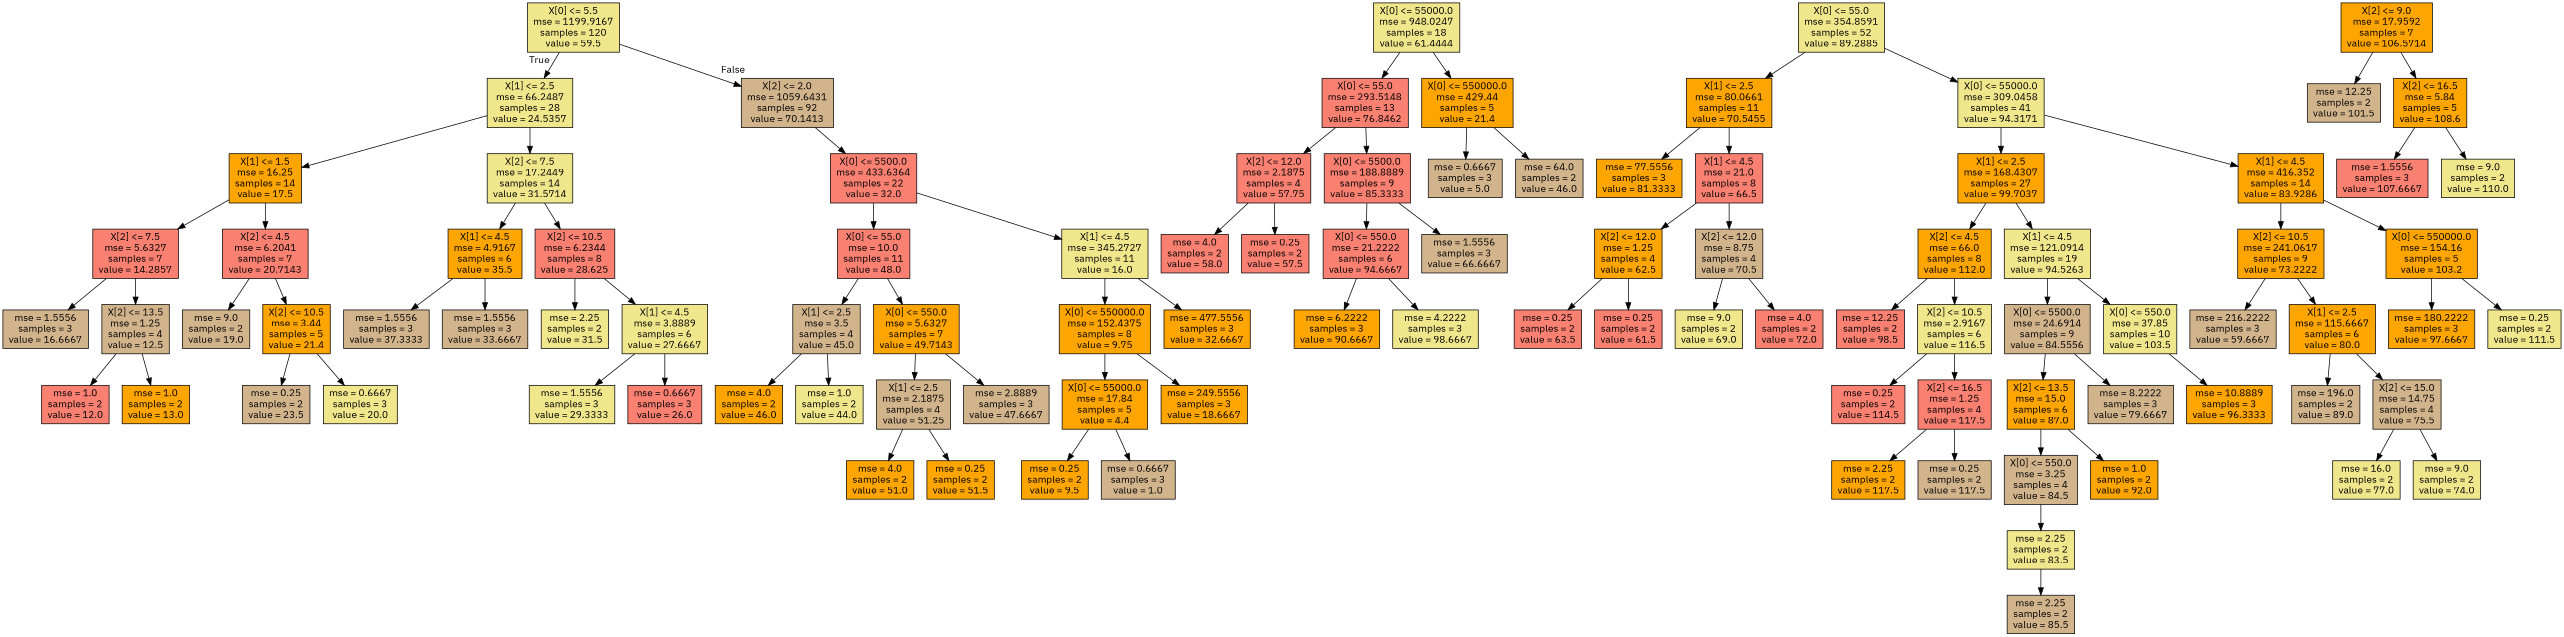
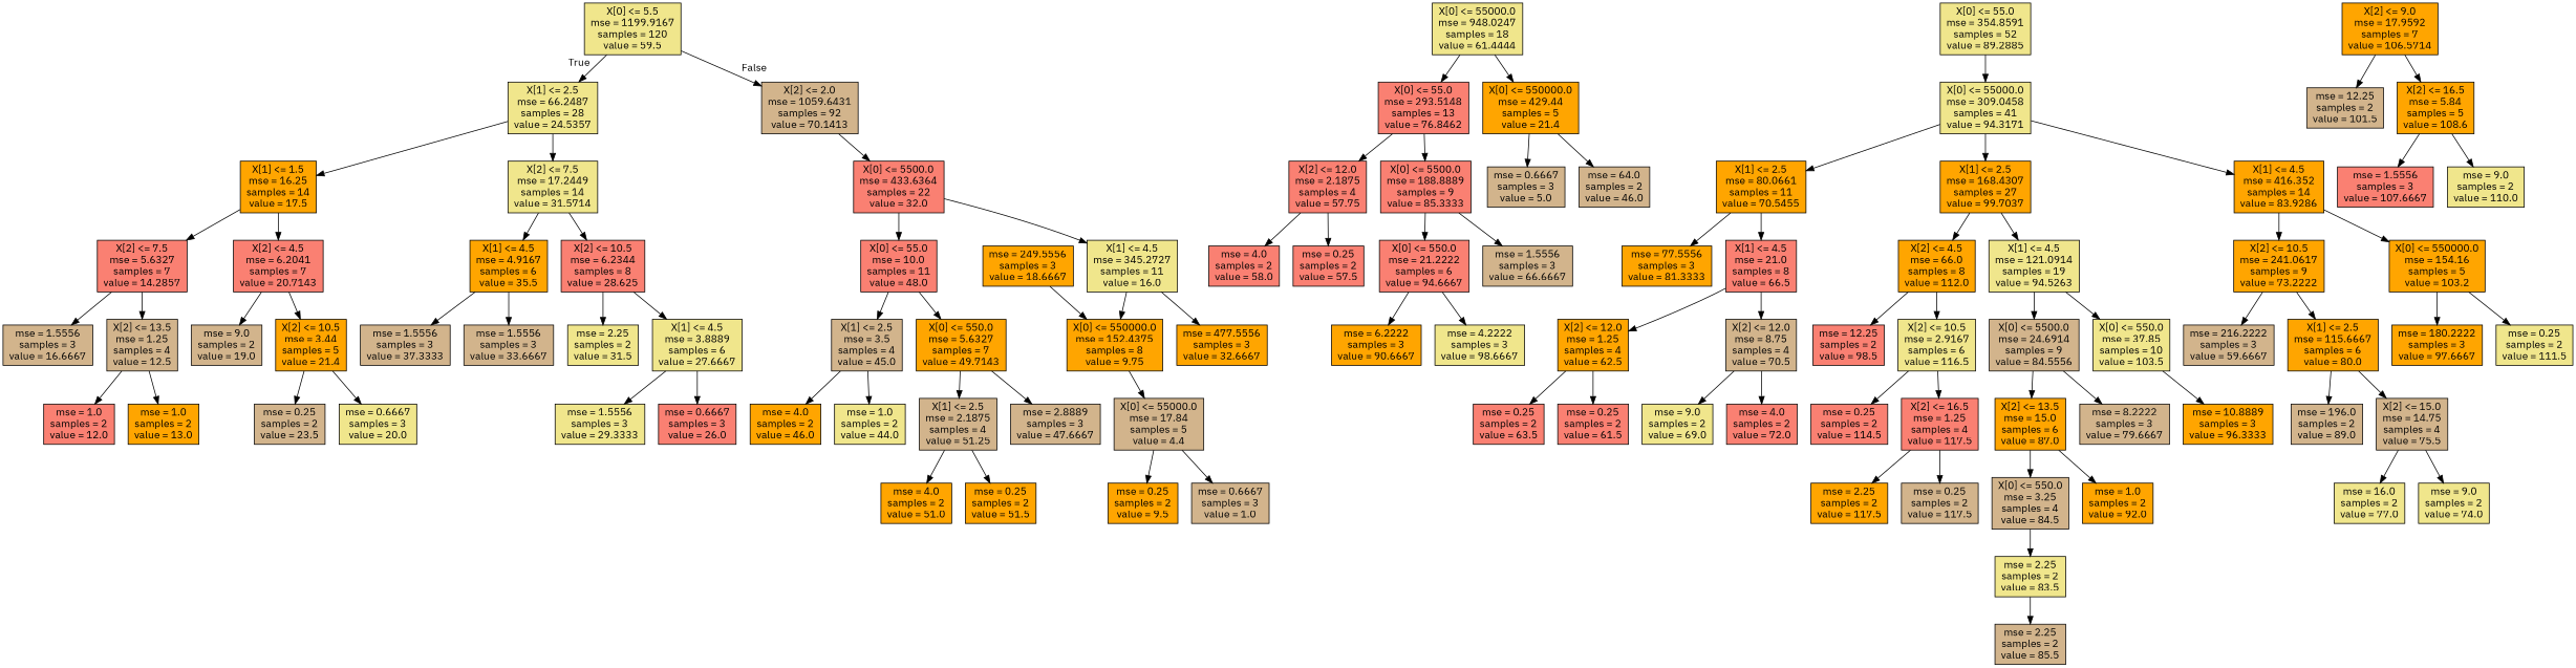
  digraph {
    fontname="IBM Plex Sans"
    node [fillcolor=orange fontname="IBM Plex Sans" shape=box style=filled]
    edge [fontname="IBM Plex Sans"]
    n1 [fillcolor=khaki label="X[0] <= 5.5\nmse = 1199.9167\nsamples = 120\nvalue = 59.5"]
    n2 [fillcolor=khaki label="X[1] <= 2.5\nmse = 66.2487\nsamples = 28\nvalue = 24.5357"]
    n3 [fillcolor=tan label="X[2] <= 2.0\nmse = 1059.6431\nsamples = 92\nvalue = 70.1413"]
    n4 [label="X[1] <= 1.5\nmse = 16.25\nsamples = 14\nvalue = 17.5"]
    n5 [fillcolor=khaki label="X[2] <= 7.5\nmse = 17.2449\nsamples = 14\nvalue = 31.5714"]
    n6 [fillcolor=salmon label="X[0] <= 5500.0\nmse = 433.6364\nsamples = 22\nvalue = 32.0"]
    n7 [fillcolor=salmon label="X[2] <= 7.5\nmse = 5.6327\nsamples = 7\nvalue = 14.2857"]
    n8 [fillcolor=salmon label="X[2] <= 4.5\nmse = 6.2041\nsamples = 7\nvalue = 20.7143"]
    n9 [label="X[1] <= 4.5\nmse = 4.9167\nsamples = 6\nvalue = 35.5"]
    n10 [fillcolor=salmon label="X[2] <= 10.5\nmse = 6.2344\nsamples = 8\nvalue = 28.625"]
    n11 [fillcolor=tan label="mse = 1.5556\nsamples = 3\nvalue = 16.6667"]
    n12 [fillcolor=tan label="X[2] <= 13.5\nmse = 1.25\nsamples = 4\nvalue = 12.5"]
    n13 [fillcolor=tan label="mse = 9.0\nsamples = 2\nvalue = 19.0"]
    n14 [label="X[2] <= 10.5\nmse = 3.44\nsamples = 5\nvalue = 21.4"]
    n15 [fillcolor=salmon label="mse = 1.0\nsamples = 2\nvalue = 12.0"]
    n16 [label="mse = 1.0\nsamples = 2\nvalue = 13.0"]
    n17 [fillcolor=tan label="mse = 0.25\nsamples = 2\nvalue = 23.5"]
    n18 [fillcolor=khaki label="mse = 0.6667\nsamples = 3\nvalue = 20.0"]
    n19 [fillcolor=tan label="mse = 1.5556\nsamples = 3\nvalue = 37.3333"]
    n20 [fillcolor=tan label="mse = 1.5556\nsamples = 3\nvalue = 33.6667"]
    n21 [fillcolor=khaki label="mse = 2.25\nsamples = 2\nvalue = 31.5"]
    n22 [fillcolor=khaki label="X[1] <= 4.5\nmse = 3.8889\nsamples = 6\nvalue = 27.6667"]
    n23 [fillcolor=khaki label="mse = 1.5556\nsamples = 3\nvalue = 29.3333"]
    n24 [fillcolor=salmon label="mse = 0.6667\nsamples = 3\nvalue = 26.0"]
    n25 [fillcolor=salmon label="X[0] <= 55.0\nmse = 10.0\nsamples = 11\nvalue = 48.0"]
    n26 [fillcolor=khaki label="X[1] <= 4.5\nmse = 345.2727\nsamples = 11\nvalue = 16.0"]
    n27 [fillcolor=tan label="X[1] <= 2.5\nmse = 3.5\nsamples = 4\nvalue = 45.0"]
    n28 [label="X[0] <= 550.0\nmse = 5.6327\nsamples = 7\nvalue = 49.7143"]
    n29 [label="X[0] <= 550000.0\nmse = 152.4375\nsamples = 8\nvalue = 9.75"]
    n30 [label="mse = 477.5556\nsamples = 3\nvalue = 32.6667"]
    n31 [label="mse = 4.0\nsamples = 2\nvalue = 46.0"]
    n32 [fillcolor=khaki label="mse = 1.0\nsamples = 2\nvalue = 44.0"]
    n33 [fillcolor=tan label="X[1] <= 2.5\nmse = 2.1875\nsamples = 4\nvalue = 51.25"]
    n34 [fillcolor=tan label="mse = 2.8889\nsamples = 3\nvalue = 47.6667"]
    n35 [label="mse = 4.0\nsamples = 2\nvalue = 51.0"]
    n36 [label="mse = 0.25\nsamples = 2\nvalue = 51.5"]
-   n37 [label="X[0] <= 55000.0\nmse = 17.84\nsamples = 5\nvalue = 4.4"]
+   n37 [fillcolor=tan label="X[0] <= 55000.0\nmse = 17.84\nsamples = 5\nvalue = 4.4"]
    n38 [label="mse = 249.5556\nsamples = 3\nvalue = 18.6667"]
    n39 [label="mse = 0.25\nsamples = 2\nvalue = 9.5"]
    n40 [fillcolor=tan label="mse = 0.6667\nsamples = 3\nvalue = 1.0"]
    n41 [fillcolor=khaki label="X[0] <= 55000.0\nmse = 948.0247\nsamples = 18\nvalue = 61.4444"]
    n42 [fillcolor=salmon label="X[0] <= 55.0\nmse = 293.5148\nsamples = 13\nvalue = 76.8462"]
    n43 [label="X[0] <= 550000.0\nmse = 429.44\nsamples = 5\nvalue = 21.4"]
    n44 [fillcolor=khaki label="X[0] <= 55.0\nmse = 354.8591\nsamples = 52\nvalue = 89.2885"]
    n45 [label="X[1] <= 2.5\nmse = 80.0661\nsamples = 11\nvalue = 70.5455"]
    n46 [fillcolor=khaki label="X[0] <= 55000.0\nmse = 309.0458\nsamples = 41\nvalue = 94.3171"]
    n47 [fillcolor=salmon label="X[2] <= 12.0\nmse = 2.1875\nsamples = 4\nvalue = 57.75"]
    n48 [fillcolor=salmon label="X[0] <= 5500.0\nmse = 188.8889\nsamples = 9\nvalue = 85.3333"]
    n49 [fillcolor=tan label="mse = 0.6667\nsamples = 3\nvalue = 5.0"]
    n50 [fillcolor=tan label="mse = 64.0\nsamples = 2\nvalue = 46.0"]
    n51 [fillcolor=salmon label="mse = 4.0\nsamples = 2\nvalue = 58.0"]
    n52 [fillcolor=salmon label="mse = 0.25\nsamples = 2\nvalue = 57.5"]
    n53 [fillcolor=salmon label="X[0] <= 550.0\nmse = 21.2222\nsamples = 6\nvalue = 94.6667"]
    n54 [fillcolor=tan label="mse = 1.5556\nsamples = 3\nvalue = 66.6667"]
    n55 [label="mse = 6.2222\nsamples = 3\nvalue = 90.6667"]
    n56 [fillcolor=khaki label="mse = 4.2222\nsamples = 3\nvalue = 98.6667"]
    n57 [label="mse = 77.5556\nsamples = 3\nvalue = 81.3333"]
    n58 [fillcolor=salmon label="X[1] <= 4.5\nmse = 21.0\nsamples = 8\nvalue = 66.5"]
    n59 [label="X[1] <= 2.5\nmse = 168.4307\nsamples = 27\nvalue = 99.7037"]
    n60 [label="X[1] <= 4.5\nmse = 416.352\nsamples = 14\nvalue = 83.9286"]
    n61 [label="X[2] <= 12.0\nmse = 1.25\nsamples = 4\nvalue = 62.5"]
    n62 [fillcolor=tan label="X[2] <= 12.0\nmse = 8.75\nsamples = 4\nvalue = 70.5"]
    n63 [fillcolor=salmon label="mse = 0.25\nsamples = 2\nvalue = 63.5"]
    n64 [fillcolor=salmon label="mse = 0.25\nsamples = 2\nvalue = 61.5"]
    n65 [fillcolor=khaki label="mse = 9.0\nsamples = 2\nvalue = 69.0"]
    n66 [fillcolor=salmon label="mse = 4.0\nsamples = 2\nvalue = 72.0"]
    n67 [label="X[2] <= 4.5\nmse = 66.0\nsamples = 8\nvalue = 112.0"]
    n68 [fillcolor=khaki label="X[1] <= 4.5\nmse = 121.0914\nsamples = 19\nvalue = 94.5263"]
    n69 [label="X[2] <= 10.5\nmse = 241.0617\nsamples = 9\nvalue = 73.2222"]
    n70 [label="X[0] <= 550000.0\nmse = 154.16\nsamples = 5\nvalue = 103.2"]
    n71 [fillcolor=salmon label="mse = 12.25\nsamples = 2\nvalue = 98.5"]
    n72 [fillcolor=khaki label="X[2] <= 10.5\nmse = 2.9167\nsamples = 6\nvalue = 116.5"]
    n73 [fillcolor=tan label="X[0] <= 5500.0\nmse = 24.6914\nsamples = 9\nvalue = 84.5556"]
    n74 [fillcolor=khaki label="X[0] <= 550.0\nmse = 37.85\nsamples = 10\nvalue = 103.5"]
    n75 [fillcolor=salmon label="mse = 0.25\nsamples = 2\nvalue = 114.5"]
    n76 [fillcolor=salmon label="X[2] <= 16.5\nmse = 1.25\nsamples = 4\nvalue = 117.5"]
    n77 [label="mse = 2.25\nsamples = 2\nvalue = 117.5"]
    n78 [fillcolor=tan label="mse = 0.25\nsamples = 2\nvalue = 117.5"]
    n79 [label="X[2] <= 13.5\nmse = 15.0\nsamples = 6\nvalue = 87.0"]
    n80 [fillcolor=tan label="mse = 8.2222\nsamples = 3\nvalue = 79.6667"]
    n81 [label="mse = 10.8889\nsamples = 3\nvalue = 96.3333"]
    n82 [fillcolor=tan label="X[0] <= 550.0\nmse = 3.25\nsamples = 4\nvalue = 84.5"]
    n83 [label="mse = 1.0\nsamples = 2\nvalue = 92.0"]
    n84 [fillcolor=khaki label="mse = 2.25\nsamples = 2\nvalue = 83.5"]
    n85 [fillcolor=tan label="mse = 2.25\nsamples = 2\nvalue = 85.5"]
    n86 [label="X[2] <= 9.0\nmse = 17.9592\nsamples = 7\nvalue = 106.5714"]
    n87 [fillcolor=tan label="mse = 12.25\nsamples = 2\nvalue = 101.5"]
    n88 [label="X[2] <= 16.5\nmse = 5.84\nsamples = 5\nvalue = 108.6"]
    n89 [fillcolor=salmon label="mse = 1.5556\nsamples = 3\nvalue = 107.6667"]
    n90 [fillcolor=khaki label="mse = 9.0\nsamples = 2\nvalue = 110.0"]
    n91 [fillcolor=tan label="mse = 216.2222\nsamples = 3\nvalue = 59.6667"]
    n92 [label="X[1] <= 2.5\nmse = 115.6667\nsamples = 6\nvalue = 80.0"]
    n93 [label="mse = 180.2222\nsamples = 3\nvalue = 97.6667"]
    n94 [fillcolor=khaki label="mse = 0.25\nsamples = 2\nvalue = 111.5"]
    n95 [fillcolor=tan label="mse = 196.0\nsamples = 2\nvalue = 89.0"]
    n96 [fillcolor=tan label="X[2] <= 15.0\nmse = 14.75\nsamples = 4\nvalue = 75.5"]
    n97 [fillcolor=khaki label="mse = 16.0\nsamples = 2\nvalue = 77.0"]
    n98 [fillcolor=khaki label="mse = 9.0\nsamples = 2\nvalue = 74.0"]
    n1 -> n2 [headlabel=True labelangle=45 labeldistance=2.5]
    n1 -> n3 [headlabel=False labelangle=-45 labeldistance=2.5]
    n2 -> n4
    n2 -> n5
    n3 -> n6
    n4 -> n7
    n4 -> n8
    n5 -> n9
    n5 -> n10
    n6 -> n25
    n6 -> n26
    n7 -> n11
    n7 -> n12
    n8 -> n13
    n8 -> n14
    n9 -> n19
    n9 -> n20
    n10 -> n21
    n10 -> n22
    n12 -> n15
    n12 -> n16
    n14 -> n17
    n14 -> n18
    n22 -> n23
    n22 -> n24
    n25 -> n27
    n25 -> n28
    n26 -> n29
    n26 -> n30
    n27 -> n31
    n27 -> n32
    n28 -> n33
    n28 -> n34
    n29 -> n37
-   n29 -> n38
+   n38 -> n29
    n33 -> n35
    n33 -> n36
    n37 -> n39
    n37 -> n40
    n41 -> n42
    n41 -> n43
    n42 -> n47
    n42 -> n48
    n43 -> n49
    n43 -> n50
-   n44 -> n45
+   n46 -> n45
    n44 -> n46
    n45 -> n57
    n45 -> n58
    n46 -> n59
    n46 -> n60
    n47 -> n51
    n47 -> n52
    n48 -> n53
    n48 -> n54
    n53 -> n55
    n53 -> n56
    n58 -> n61
    n58 -> n62
    n59 -> n67
    n59 -> n68
    n60 -> n69
    n60 -> n70
    n61 -> n63
    n61 -> n64
    n62 -> n65
    n62 -> n66
    n67 -> n71
    n67 -> n72
    n68 -> n73
    n68 -> n74
    n69 -> n91
    n69 -> n92
    n70 -> n93
    n70 -> n94
    n72 -> n75
    n72 -> n76
    n73 -> n79
    n73 -> n80
    n74 -> n81
    n76 -> n77
    n76 -> n78
    n79 -> n82
    n79 -> n83
    n82 -> n84
    n84 -> n85
    n86 -> n87
    n86 -> n88
    n88 -> n89
    n88 -> n90
    n92 -> n95
    n92 -> n96
    n96 -> n97
    n96 -> n98
  }
